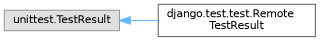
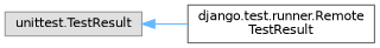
  digraph {
    rankdir=LR
    node [fontname=Helvetica fontsize=10 shape=box style=filled]
    n1 [color=grey60 fillcolor="#E0E0E0" height=0.2 label="unittest.TestResult" width=0.4]
-   n2 [color=grey40 fillcolor=white height=0.2 label="django.test.test.Remote\lTestResult" width=0.4]
+   n2 [color=grey40 fillcolor=white height=0.2 label="django.test.runner.Remote\lTestResult" width=0.4]
    n1 -> n2 [color=steelblue1 dir=back fontname=Helvetica fontsize=10 labelfontname=Helvetica labelfontsize=10 style=solid]
  }
